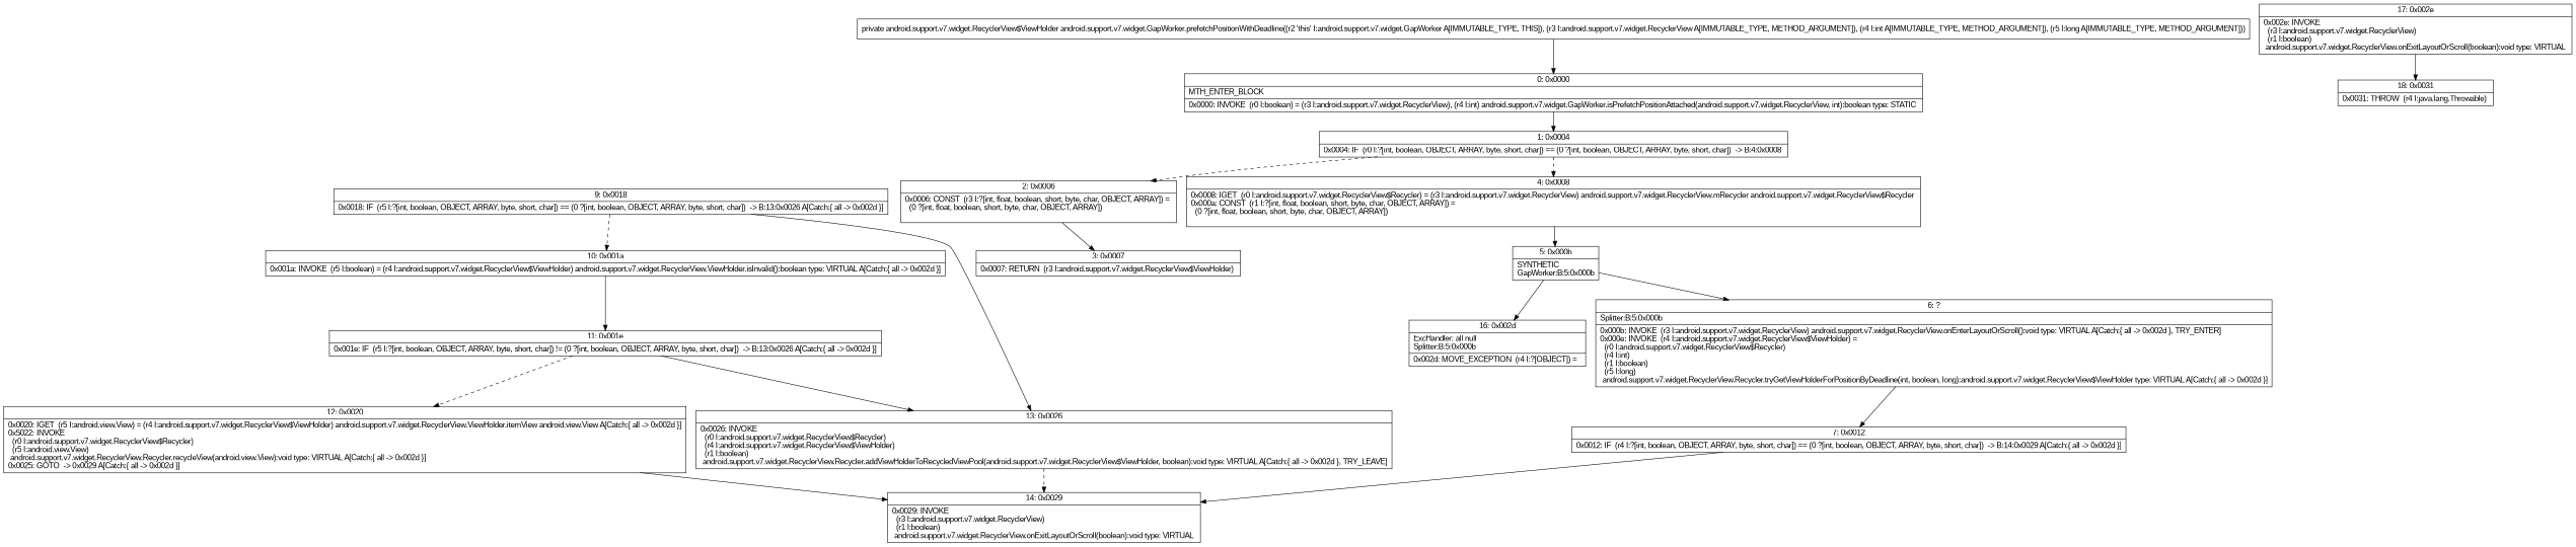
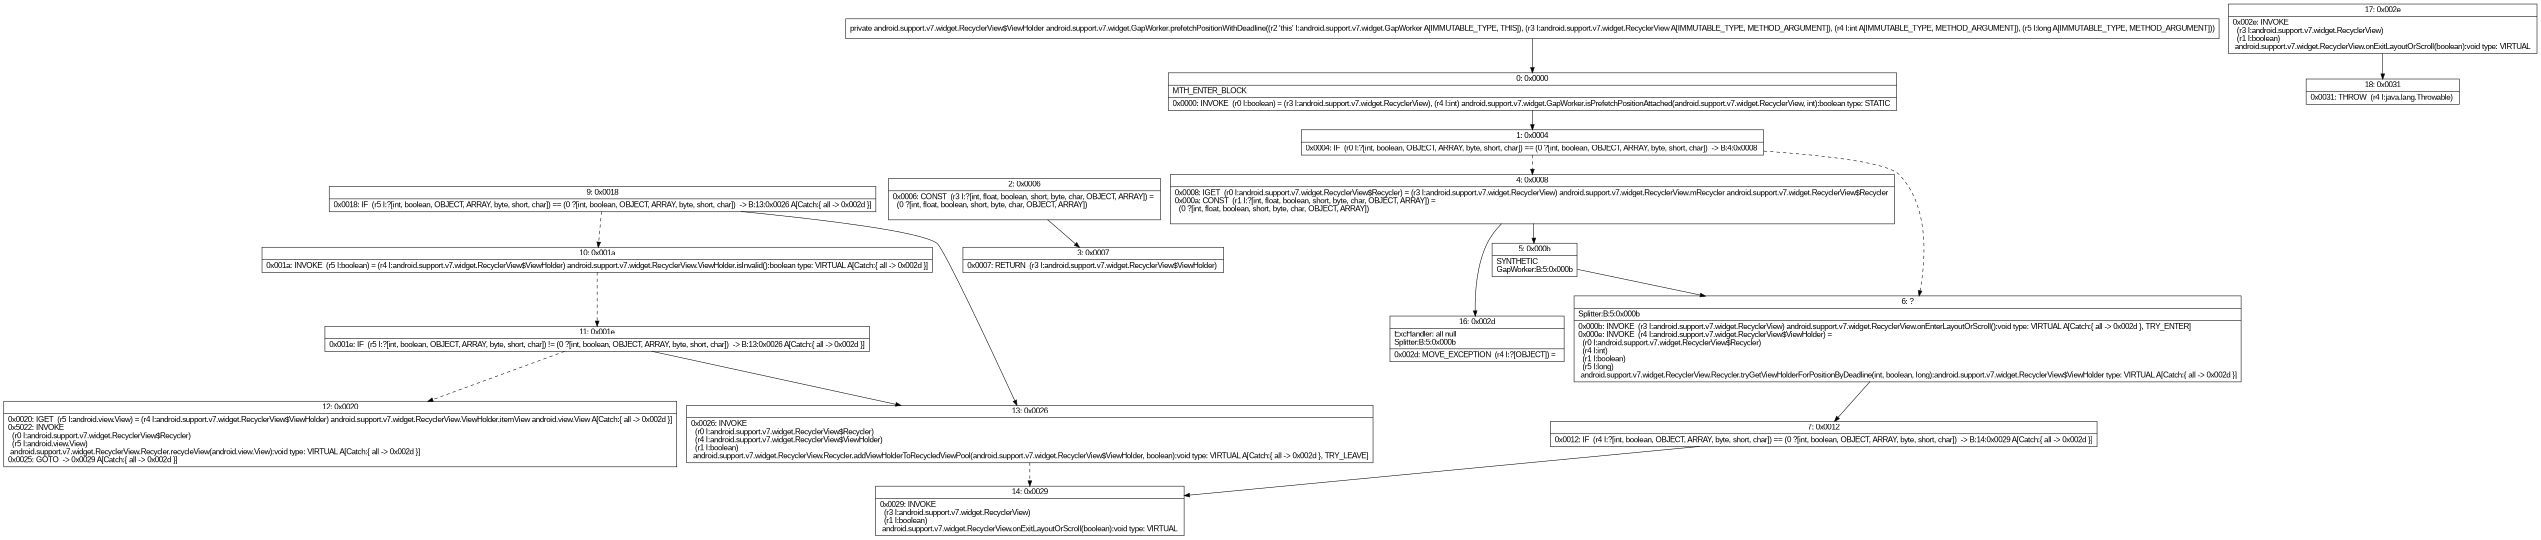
  digraph {
    fontname="Liberation Sans"
    node [fontname="Liberation Sans" shape=record]
    edge [fontname="Liberation Sans"]
    n1 [label="{0\:\ 0x0000|MTH_ENTER_BLOCK\l|0x0000: INVOKE  (r0 I:boolean) = (r3 I:android.support.v7.widget.RecyclerView), (r4 I:int) android.support.v7.widget.GapWorker.isPrefetchPositionAttached(android.support.v7.widget.RecyclerView, int):boolean type: STATIC \l}"]
    n2 [label="{1\:\ 0x0004|0x0004: IF  (r0 I:?[int, boolean, OBJECT, ARRAY, byte, short, char]) == (0 ?[int, boolean, OBJECT, ARRAY, byte, short, char])  \-\> B:4:0x0008 \l}"]
    n3 [label="{2\:\ 0x0006|0x0006: CONST  (r3 I:?[int, float, boolean, short, byte, char, OBJECT, ARRAY]) = \l  (0 ?[int, float, boolean, short, byte, char, OBJECT, ARRAY])\l \l}"]
    n4 [label="{4\:\ 0x0008|0x0008: IGET  (r0 I:android.support.v7.widget.RecyclerView$Recycler) = (r3 I:android.support.v7.widget.RecyclerView) android.support.v7.widget.RecyclerView.mRecycler android.support.v7.widget.RecyclerView$Recycler \l0x000a: CONST  (r1 I:?[int, float, boolean, short, byte, char, OBJECT, ARRAY]) = \l  (0 ?[int, float, boolean, short, byte, char, OBJECT, ARRAY])\l \l}"]
    n5 [label="{3\:\ 0x0007|0x0007: RETURN  (r3 I:android.support.v7.widget.RecyclerView$ViewHolder) \l}"]
    n6 [label="{5\:\ 0x000b|SYNTHETIC\lGapWorker:B:5:0x000b\l}"]
    n7 [label="{6\:\ ?|Splitter:B:5:0x000b\l|0x000b: INVOKE  (r3 I:android.support.v7.widget.RecyclerView) android.support.v7.widget.RecyclerView.onEnterLayoutOrScroll():void type: VIRTUAL A[Catch:\{ all \-\> 0x002d \}, TRY_ENTER]\l0x000e: INVOKE  (r4 I:android.support.v7.widget.RecyclerView$ViewHolder) = \l  (r0 I:android.support.v7.widget.RecyclerView$Recycler)\l  (r4 I:int)\l  (r1 I:boolean)\l  (r5 I:long)\l android.support.v7.widget.RecyclerView.Recycler.tryGetViewHolderForPositionByDeadline(int, boolean, long):android.support.v7.widget.RecyclerView$ViewHolder type: VIRTUAL A[Catch:\{ all \-\> 0x002d \}]\l}"]
    n8 [label="{16\:\ 0x002d|ExcHandler: all null\lSplitter:B:5:0x000b\l|0x002d: MOVE_EXCEPTION  (r4 I:?[OBJECT]) =  \l}"]
    n9 [label="{7\:\ 0x0012|0x0012: IF  (r4 I:?[int, boolean, OBJECT, ARRAY, byte, short, char]) == (0 ?[int, boolean, OBJECT, ARRAY, byte, short, char])  \-\> B:14:0x0029 A[Catch:\{ all \-\> 0x002d \}]\l}"]
    n10 [label="{14\:\ 0x0029|0x0029: INVOKE  \l  (r3 I:android.support.v7.widget.RecyclerView)\l  (r1 I:boolean)\l android.support.v7.widget.RecyclerView.onExitLayoutOrScroll(boolean):void type: VIRTUAL \l}"]
    n11 [label="{9\:\ 0x0018|0x0018: IF  (r5 I:?[int, boolean, OBJECT, ARRAY, byte, short, char]) == (0 ?[int, boolean, OBJECT, ARRAY, byte, short, char])  \-\> B:13:0x0026 A[Catch:\{ all \-\> 0x002d \}]\l}"]
    n12 [label="{10\:\ 0x001a|0x001a: INVOKE  (r5 I:boolean) = (r4 I:android.support.v7.widget.RecyclerView$ViewHolder) android.support.v7.widget.RecyclerView.ViewHolder.isInvalid():boolean type: VIRTUAL A[Catch:\{ all \-\> 0x002d \}]\l}"]
    n13 [label="{13\:\ 0x0026|0x0026: INVOKE  \l  (r0 I:android.support.v7.widget.RecyclerView$Recycler)\l  (r4 I:android.support.v7.widget.RecyclerView$ViewHolder)\l  (r1 I:boolean)\l android.support.v7.widget.RecyclerView.Recycler.addViewHolderToRecycledViewPool(android.support.v7.widget.RecyclerView$ViewHolder, boolean):void type: VIRTUAL A[Catch:\{ all \-\> 0x002d \}, TRY_LEAVE]\l}"]
    n14 [label="{11\:\ 0x001e|0x001e: IF  (r5 I:?[int, boolean, OBJECT, ARRAY, byte, short, char]) != (0 ?[int, boolean, OBJECT, ARRAY, byte, short, char])  \-\> B:13:0x0026 A[Catch:\{ all \-\> 0x002d \}]\l}"]
    n15 [label="{12\:\ 0x0020|0x0020: IGET  (r5 I:android.view.View) = (r4 I:android.support.v7.widget.RecyclerView$ViewHolder) android.support.v7.widget.RecyclerView.ViewHolder.itemView android.view.View A[Catch:\{ all \-\> 0x002d \}]\l0x5022: INVOKE  \l  (r0 I:android.support.v7.widget.RecyclerView$Recycler)\l  (r5 I:android.view.View)\l android.support.v7.widget.RecyclerView.Recycler.recycleView(android.view.View):void type: VIRTUAL A[Catch:\{ all \-\> 0x002d \}]\l0x0025: GOTO  \-\> 0x0029 A[Catch:\{ all \-\> 0x002d \}]\l}"]
    n16 [label="{17\:\ 0x002e|0x002e: INVOKE  \l  (r3 I:android.support.v7.widget.RecyclerView)\l  (r1 I:boolean)\l android.support.v7.widget.RecyclerView.onExitLayoutOrScroll(boolean):void type: VIRTUAL \l}"]
    n17 [label="{18\:\ 0x0031|0x0031: THROW  (r4 I:java.lang.Throwable) \l}"]
    n18 [label="{private android.support.v7.widget.RecyclerView$ViewHolder android.support.v7.widget.GapWorker.prefetchPositionWithDeadline((r2 'this' I:android.support.v7.widget.GapWorker A[IMMUTABLE_TYPE, THIS]), (r3 I:android.support.v7.widget.RecyclerView A[IMMUTABLE_TYPE, METHOD_ARGUMENT]), (r4 I:int A[IMMUTABLE_TYPE, METHOD_ARGUMENT]), (r5 I:long A[IMMUTABLE_TYPE, METHOD_ARGUMENT])) }"]
    n1 -> n2
-   n2 -> n3 [style=dashed]
+   n2 -> n7 [style=dashed]
    n2 -> n4 [style=dashed]
    n3 -> n5
    n4 -> n6
    n6 -> n7
-   n6 -> n8
+   n4 -> n8
    n7 -> n9
    n9 -> n10
    n11 -> n12 [style=dashed]
    n11 -> n13
-   n12 -> n14
+   n12 -> n14 [style=dashed]
    n13 -> n10 [style=dashed]
    n14 -> n13
    n14 -> n15 [style=dashed]
-   n15 -> n10
    n16 -> n17
    n18 -> n1
  }
